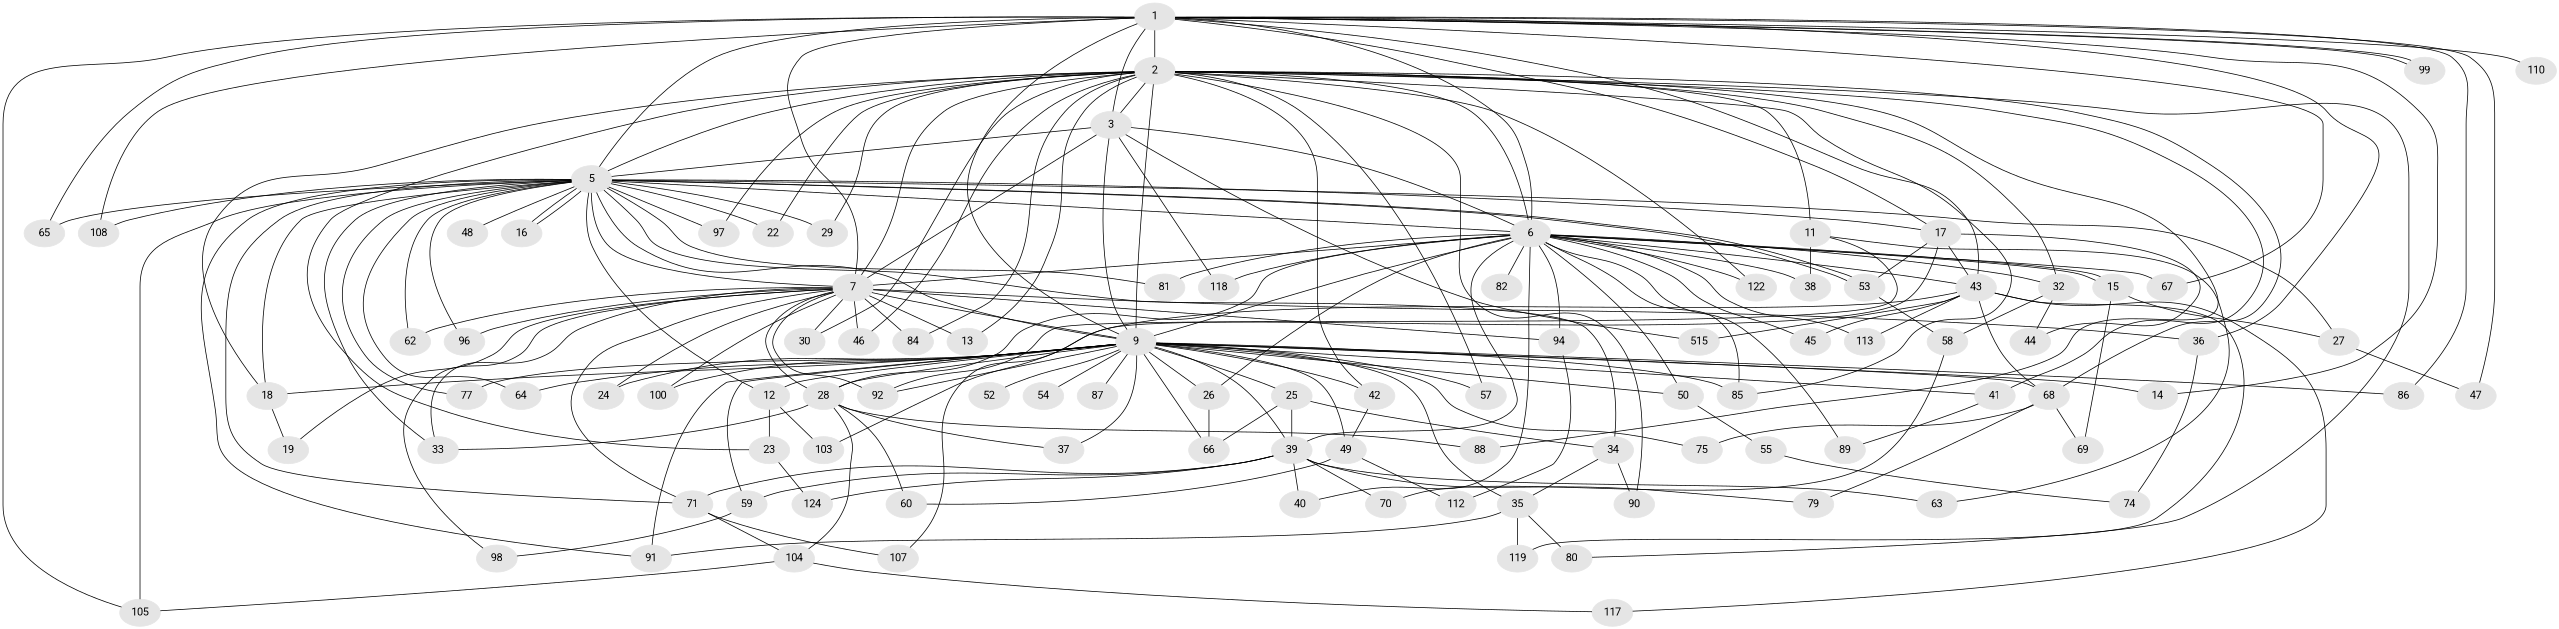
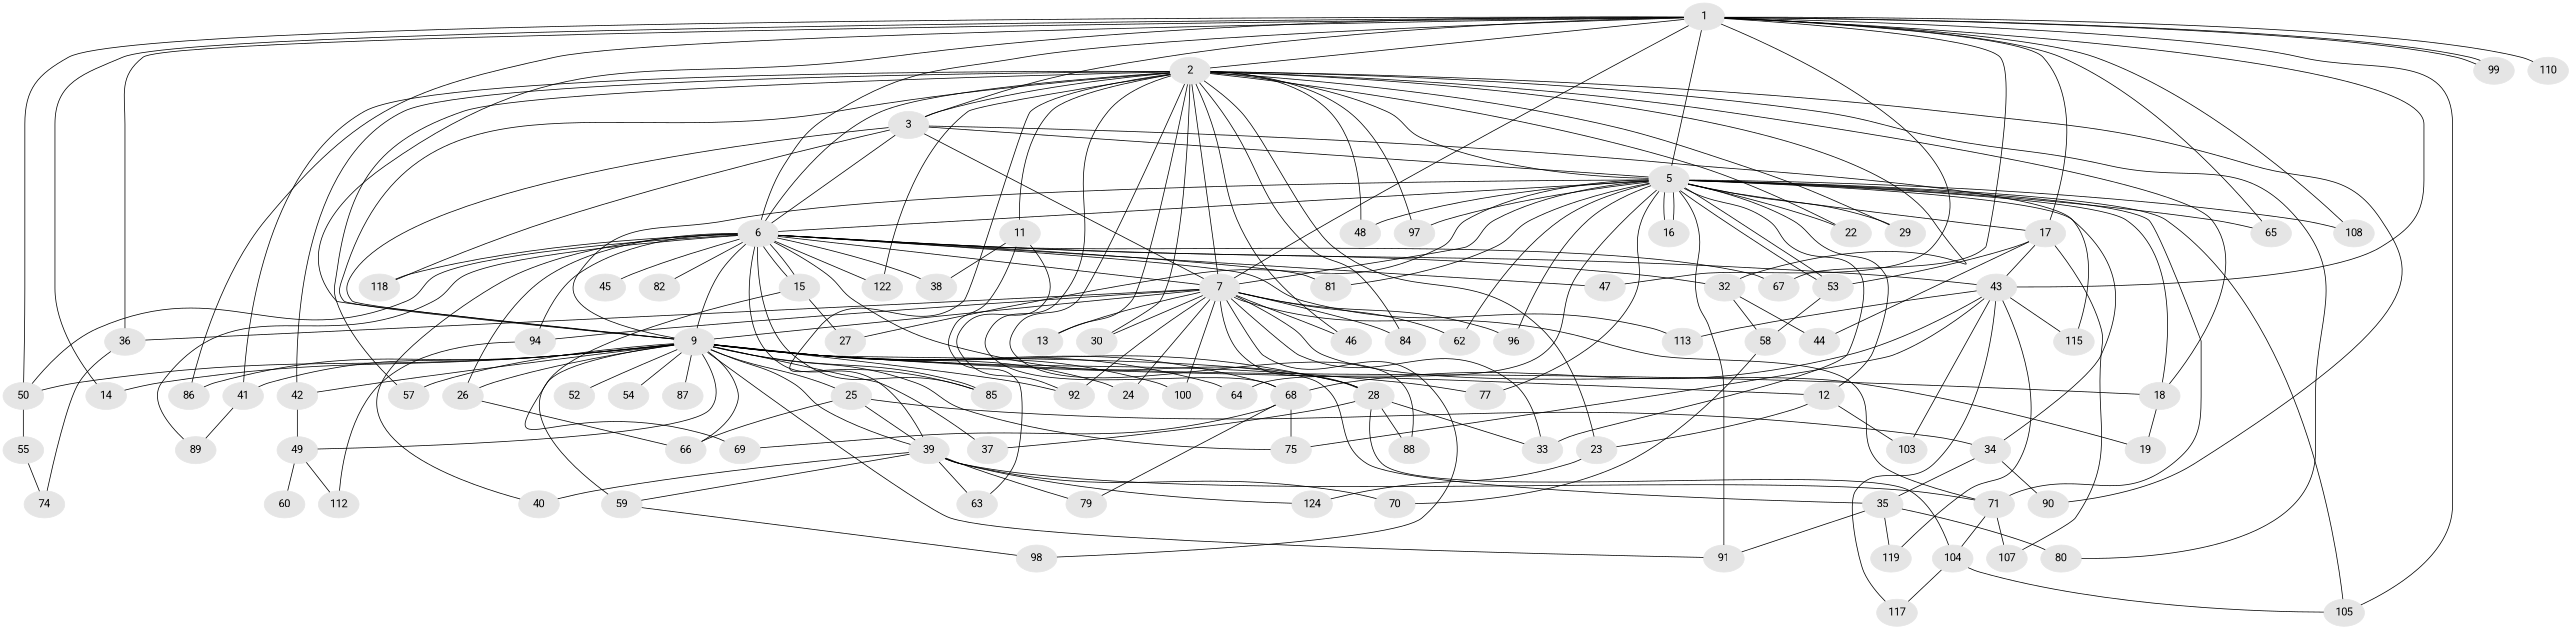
  graph {
    fontname=Roboto
    node [color=gray90 fontname=Roboto style=filled]
    edge [fontname=Roboto]
    1 [super="+20"]
    2 [super="+4"]
    3 [super="+106"]
    5 [super="+31"]
    6 [super="+21"]
    7 [super="+8"]
    9 [super="+10"]
    14
    17 [super="+114"]
    36
    43 [super="+73"]
    47
    50 [super="+109"]
    65
    67
    86
    99
    105
    108
    110
    11
    13
    18 [super="+61"]
    22
    23
    29
    30
    32
    41
    42
    46
    48
    57
    68 [super="+95"]
    80 [super="+120"]
    84
    85 [super="+102"]
    88
    90
    97
    122
-   115 [label=515]
+   115
    118
    12 [super="+116"]
    16
    27
    33 [super="+111"]
    34 [super="+101"]
    53
    62
    64
    71 [super="+78"]
    77
    81
    91 [super="+121"]
    96
    15
    26
    28 [super="+56"]
    38
    39 [super="+51"]
    40
    45
    82
    89
    94
    113
    19
    24
    92 [super="+93"]
    98
    100
    25
    35
    37
    49 [super="+83"]
    52
    54
    59 [super="+123"]
    66 [super="+76"]
    75
    87
    44
    107
    74
    103
    119
    117
    55
    63
    124
    58
    69
    79
    104 [super="+125"]
    60
    70
    112
    1 -- 2 [weight=3]
    1 -- 3
    1 -- 5 [weight=2]
    1 -- 6
    1 -- 7 [weight=2]
    1 -- 9 [weight=2]
    1 -- 14
    1 -- 17
    1 -- 36
    1 -- 43
    1 -- 47
+   1 -- 50
    1 -- 65
    1 -- 67
    1 -- 86
    1 -- 99
    1 -- 99
    1 -- 105
    1 -- 108
    1 -- 110 [weight=2]
    2 -- 3 [weight=2]
    2 -- 5 [weight=2]
    2 -- 6 [weight=3]
    2 -- 7 [weight=4]
    2 -- 9 [weight=4]
    2 -- 11 [weight=2]
    2 -- 13
    2 -- 18
    2 -- 22
    2 -- 23
    2 -- 29
    2 -- 30
    2 -- 32
    2 -- 41
    2 -- 42
    2 -- 46
+   2 -- 48
    2 -- 57
    2 -- 68
    2 -- 80
    2 -- 84
    2 -- 85
    2 -- 88
    2 -- 90
    2 -- 97
    2 -- 122
    3 -- 5 [weight=2]
    3 -- 6
    3 -- 7 [weight=2]
    3 -- 9 [weight=2]
    3 -- 115
    3 -- 118
    5 -- 6
    5 -- 7 [weight=2]
    5 -- 9 [weight=2]
    5 -- 17
    5 -- 65
    5 -- 105
    5 -- 108
    5 -- 18
    5 -- 22
    5 -- 29
    5 -- 48
    5 -- 97
    5 -- 12
    5 -- 16
    5 -- 16
    5 -- 27
    5 -- 33
    5 -- 34
    5 -- 53
    5 -- 53
    5 -- 62
    5 -- 64
    5 -- 71
    5 -- 77
    5 -- 81
    5 -- 91
    5 -- 96
    6 -- 7 [weight=2]
    6 -- 9 [weight=2]
    6 -- 43
-   27 -- 47
+   6 -- 47
    6 -- 50
    6 -- 67
    6 -- 32
    6 -- 85
    6 -- 122
    6 -- 118
    6 -- 81
    6 -- 15
    6 -- 15
    6 -- 26
    6 -- 28
    6 -- 38
    6 -- 39
    6 -- 40
    6 -- 45
    6 -- 82
    6 -- 89
    6 -- 94
    6 -- 113
    7 -- 9 [weight=4]
    7 -- 36
    7 -- 13
    7 -- 30
    7 -- 46
    7 -- 84
    7 -- 33
    7 -- 62
    7 -- 71
    7 -- 96
    7 -- 28
    7 -- 94
    7 -- 19
    7 -- 24
    7 -- 92
    7 -- 98
    7 -- 100
    9 -- 14
    9 -- 50
    9 -- 86
    9 -- 18
    9 -- 41
    9 -- 42
    9 -- 57
    9 -- 68
    9 -- 85
    9 -- 12
    9 -- 64
    9 -- 77
    9 -- 91
    9 -- 26
    9 -- 28
    9 -- 39
    9 -- 24
    9 -- 92
    9 -- 100
    9 -- 25 [weight=2]
    9 -- 35 [weight=2]
    9 -- 37
    9 -- 49 [weight=2]
    9 -- 52 [weight=2]
    9 -- 54 [weight=2]
    9 -- 59 [weight=2]
    9 -- 66
    9 -- 75
    9 -- 87
    17 -- 43
    17 -- 53
    17 -- 44
    17 -- 107
    36 -- 74
    43 -- 68
    43 -- 115
-   43 -- 45
+   43 -- 75
    43 -- 113
    43 -- 103
    43 -- 119
    43 -- 117
    50 -- 55
    11 -- 38
    11 -- 92
    11 -- 63
    18 -- 19
    23 -- 124
    32 -- 44
    32 -- 58
    41 -- 89
    42 -- 49
    68 -- 75
    68 -- 69
    68 -- 79
    12 -- 23
    12 -- 103
    34 -- 90
    34 -- 35
    53 -- 58
    71 -- 107
    71 -- 104
    15 -- 27
    15 -- 69
    26 -- 66
    28 -- 88
    28 -- 33
    28 -- 37
    28 -- 104
-   28 -- 60
    39 -- 71
    39 -- 40
    39 -- 59
    39 -- 63
    39 -- 124
    39 -- 79
    39 -- 70
    94 -- 112
    25 -- 34
    25 -- 39
    25 -- 66
    35 -- 80 [weight=2]
    35 -- 91
    35 -- 119
    49 -- 60
    49 -- 112
    59 -- 98
    55 -- 74
    58 -- 70
    104 -- 105
    104 -- 117
  }
